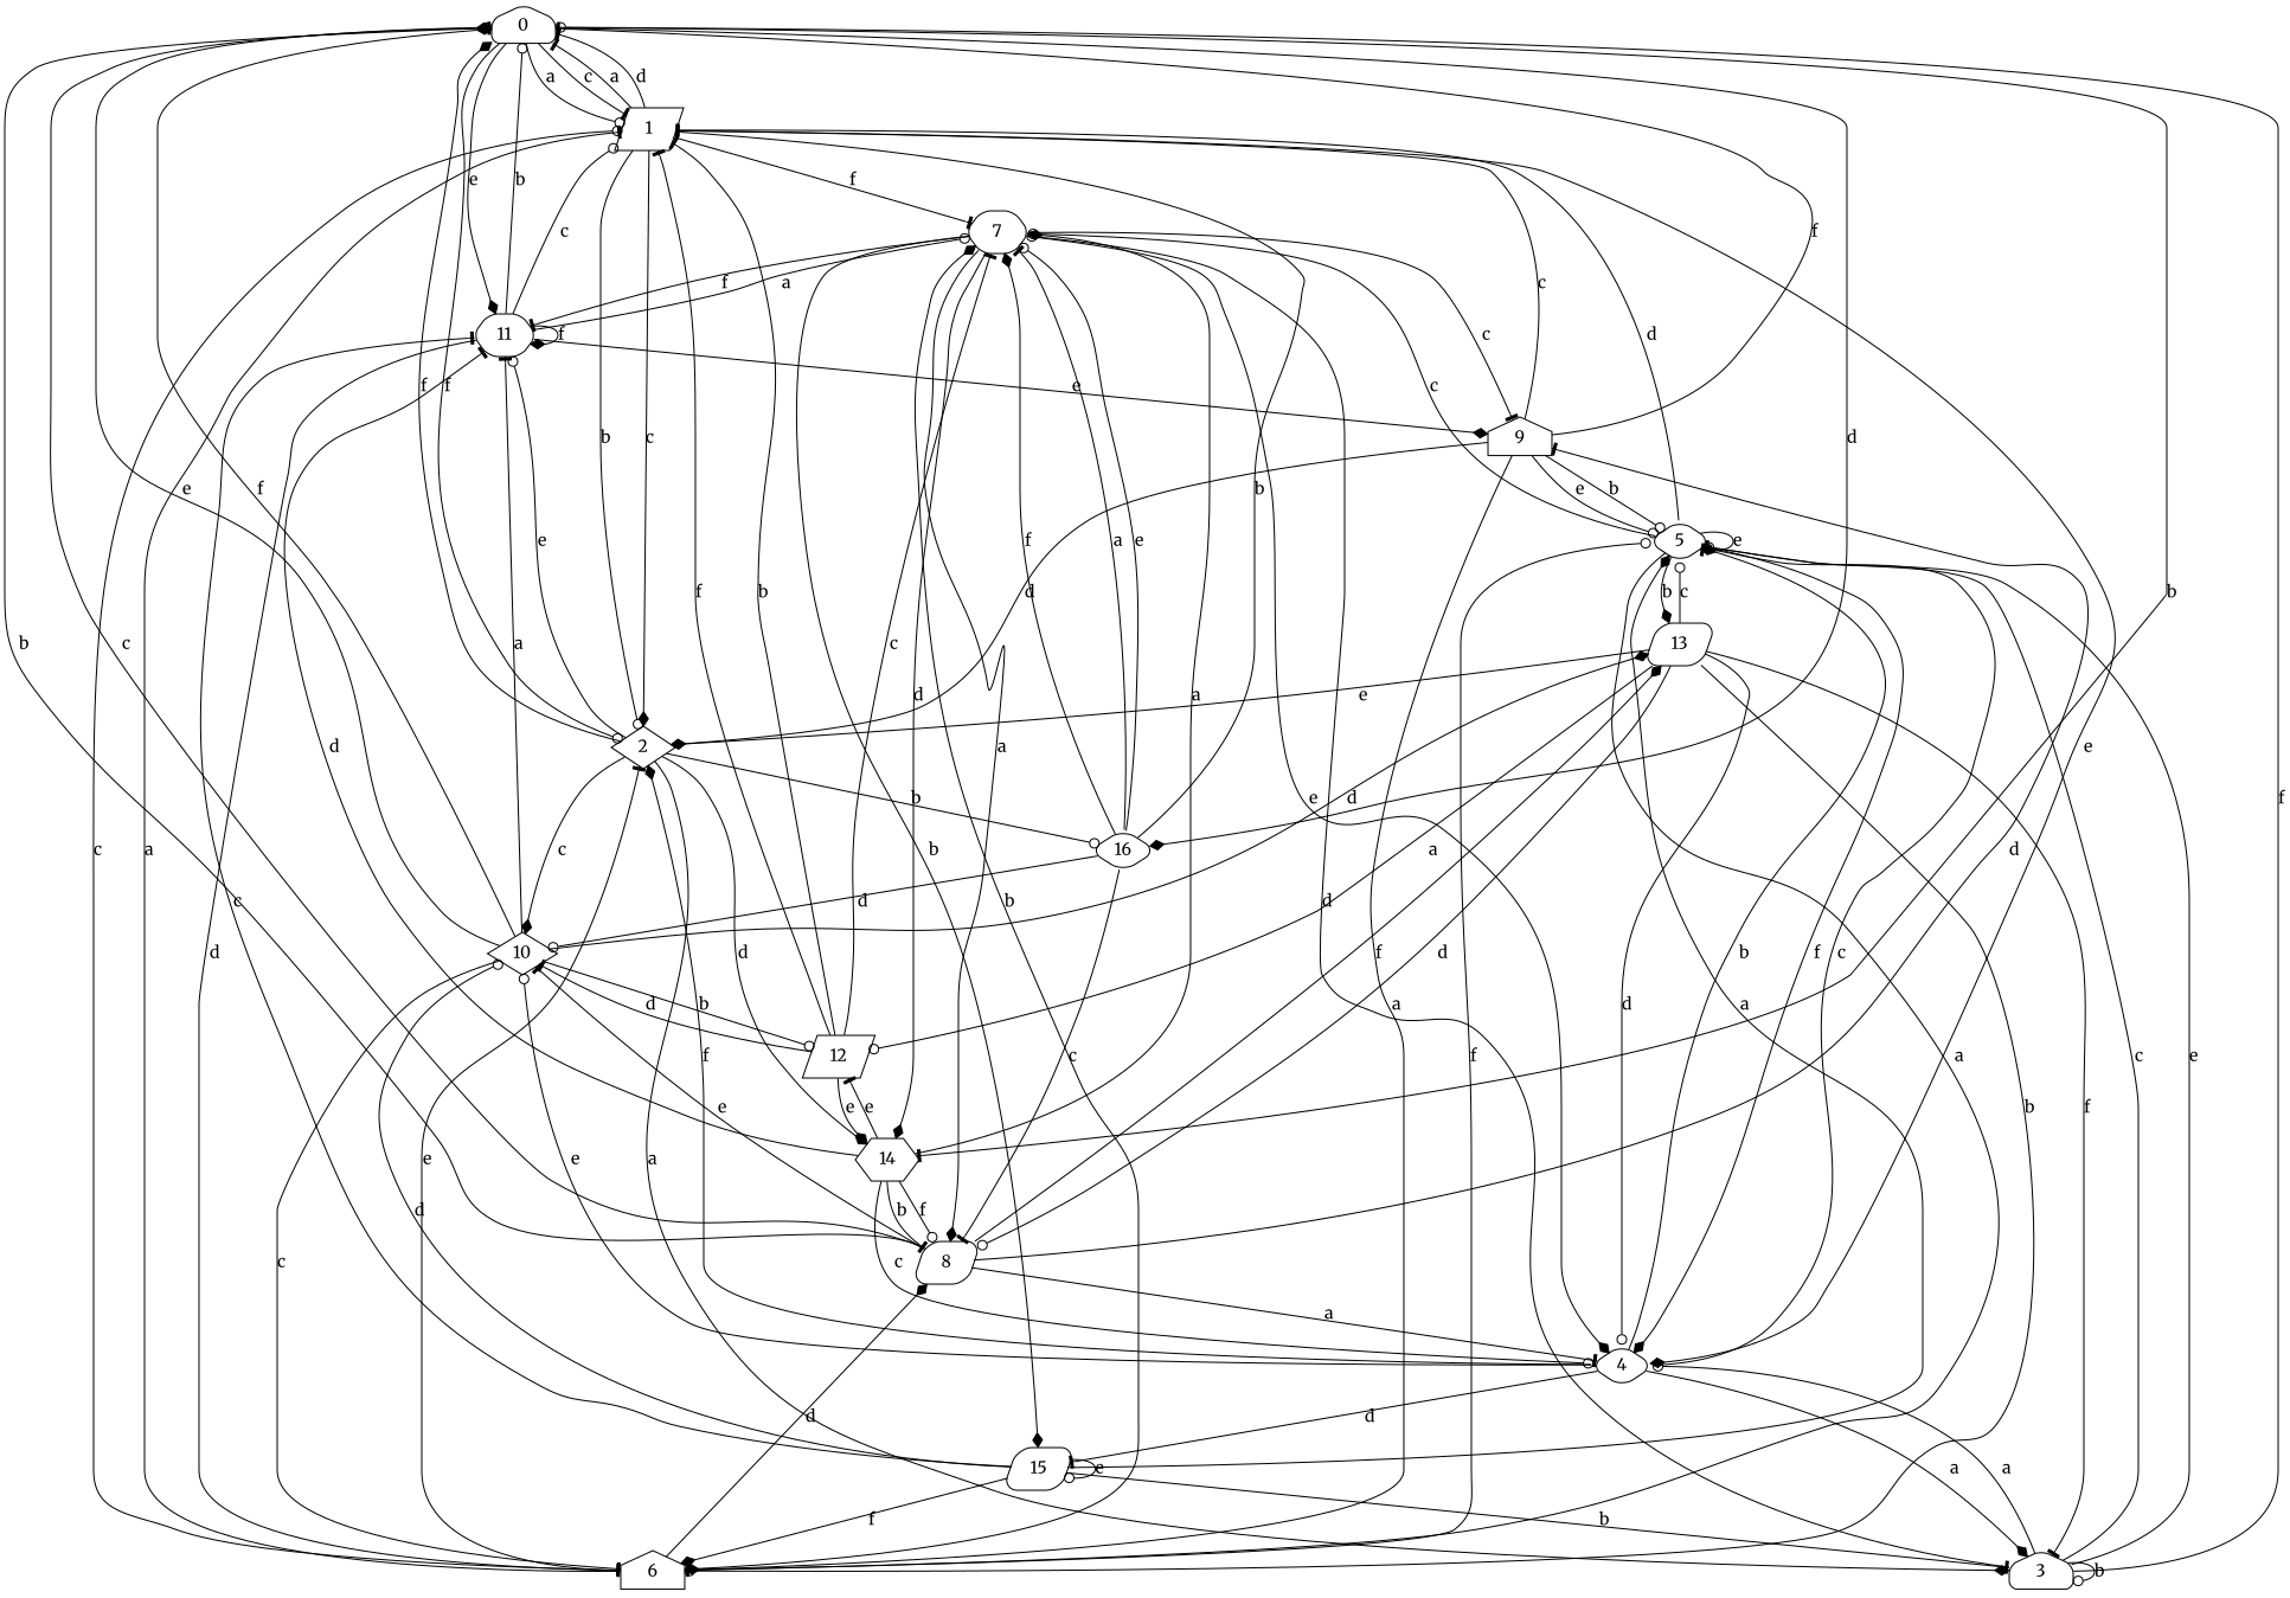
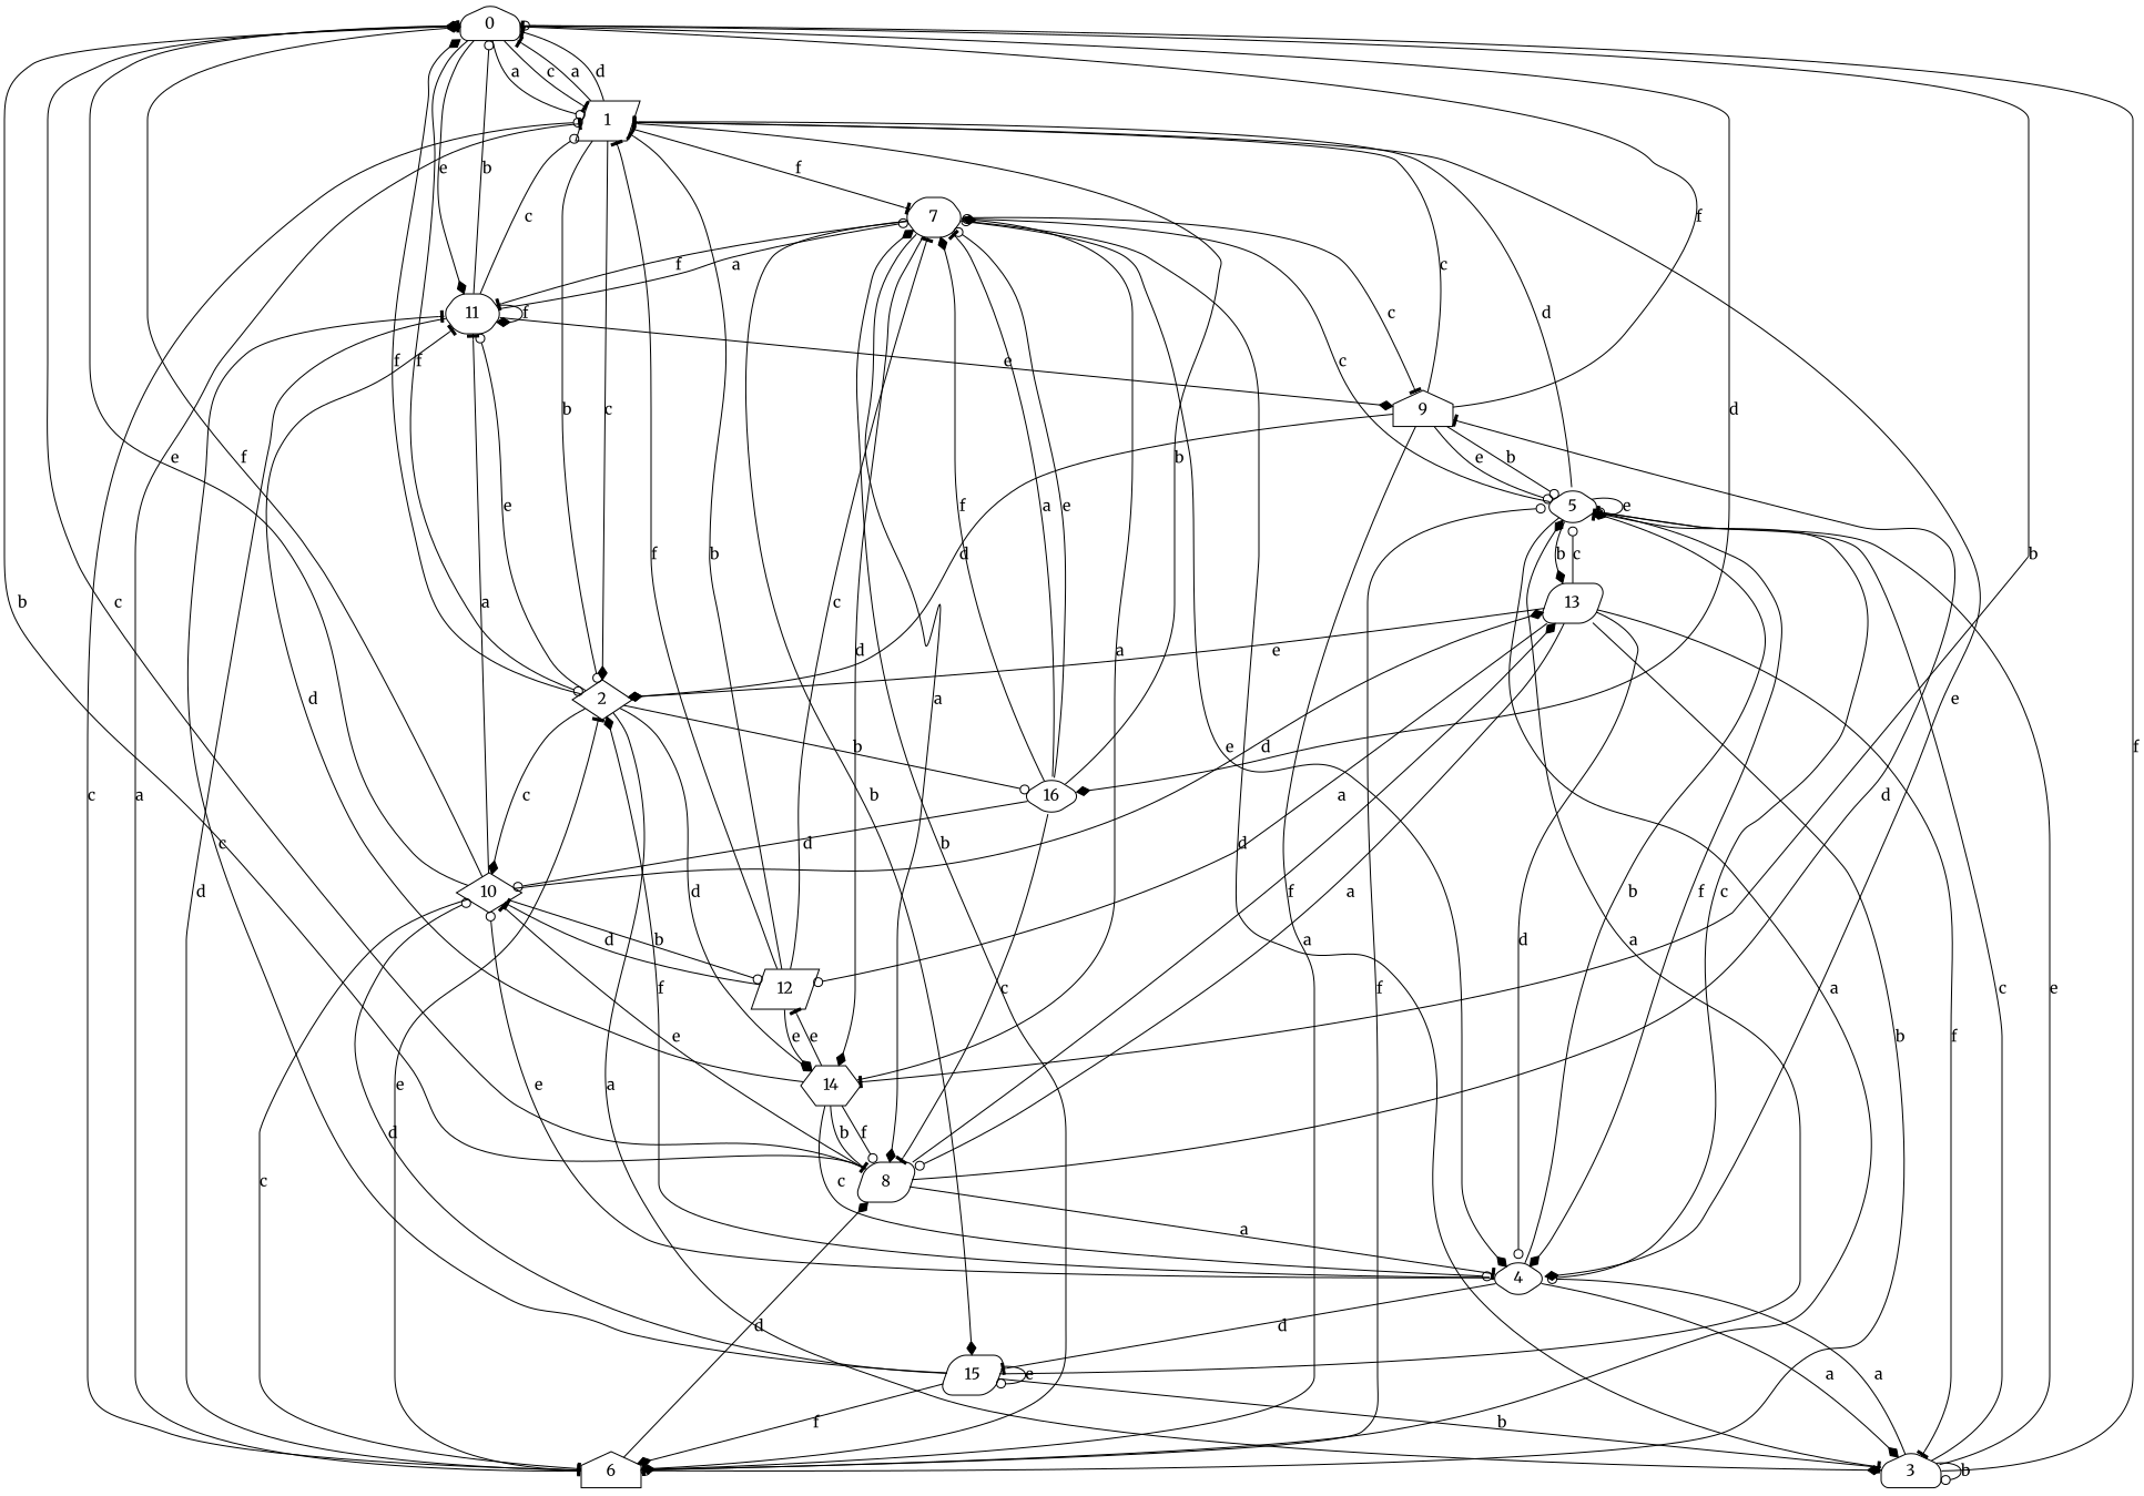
  digraph {
    fontname=Merriweather
    rankdir=TB
    node [color=black fillcolor=white fontname=Merriweather shape=parallelogram style="rounded,filled"]
    edge [arrowhead=tee fontname=Merriweather]
    n1 [label=0 shape=house]
    n2 [label=1 style=filled]
    n3 [label=2 shape=diamond style=filled]
    n4 [label=11 shape=hexagon]
    n5 [label=14 shape=hexagon style=filled]
    n6 [label=16 shape=diamond]
    n7 [label=4 shape=diamond]
    n8 [label=7 shape=hexagon]
    n9 [label=3 shape=house]
    n10 [label=10 shape=diamond style=filled]
    n11 [label=6 shape=house style=filled]
    n12 [label=9 shape=house style=filled]
    n13 [label=8]
    n14 [label=12 style=filled]
    n15 [label=5 shape=diamond]
    n16 [label=15]
    n17 [label=13]
    n1 -> n2 [arrowhead=odot label=a]
    n1 -> n2 [label=c]
    n1 -> n3 [arrowhead=odot label=f]
    n1 -> n4 [arrowhead=diamond label=e]
    n1 -> n5 [label=b]
    n1 -> n6 [arrowhead=diamond label=d]
    n2 -> n1 [label=a]
    n2 -> n1 [label=d]
    n2 -> n3 [arrowhead=odot label=b]
    n2 -> n3 [arrowhead=diamond label=c]
    n2 -> n7 [arrowhead=diamond label=e]
    n2 -> n8 [label=f]
    n3 -> n1 [arrowhead=diamond label=f]
    n3 -> n4 [arrowhead=odot label=e]
    n3 -> n5 [arrowhead=diamond label=d]
    n3 -> n6 [arrowhead=odot label=b]
    n3 -> n9 [arrowhead=diamond label=a]
    n3 -> n10 [arrowhead=diamond label=c]
    n4 -> n1 [arrowhead=odot label=b]
    n4 -> n2 [arrowhead=odot label=c]
    n4 -> n4 [arrowhead=diamond label=f]
    n4 -> n8 [arrowhead=odot label=a]
    n4 -> n11 [label=d]
    n4 -> n12 [arrowhead=diamond label=e]
    n5 -> n4 [label=d]
    n5 -> n7 [arrowhead=odot label=c]
    n5 -> n8 [arrowhead=diamond label=a]
    n5 -> n13 [label=b]
    n5 -> n13 [arrowhead=odot label=f]
    n5 -> n14 [label=e]
    n6 -> n2 [label=b]
    n6 -> n8 [label=a]
    n6 -> n8 [arrowhead=odot label=e]
    n6 -> n8 [arrowhead=diamond label=f]
    n6 -> n10 [arrowhead=odot label=d]
    n6 -> n13 [label=c]
    n7 -> n3 [arrowhead=diamond label=f]
    n7 -> n9 [arrowhead=diamond label=a]
    n7 -> n10 [arrowhead=odot label=e]
    n7 -> n15 [arrowhead=diamond label=b]
    n7 -> n15 [arrowhead=odot label=c]
    n7 -> n16 [label=d]
    n8 -> n4 [label=f]
    n8 -> n5 [arrowhead=diamond label=d]
    n8 -> n7 [arrowhead=diamond label=e]
    n8 -> n12 [label=c]
    n8 -> n13 [arrowhead=diamond label=a]
    n8 -> n16 [arrowhead=diamond label=b]
    n9 -> n1 [arrowhead=odot label=f]
    n9 -> n7 [arrowhead=odot label=a]
    n9 -> n8 [arrowhead=odot label=d]
    n9 -> n9 [arrowhead=odot label=b]
    n9 -> n15 [label=c]
    n9 -> n15 [arrowhead=odot label=e]
    n10 -> n1 [arrowhead=diamond label=e]
    n10 -> n1 [arrowhead=diamond label=f]
    n10 -> n4 [label=a]
    n10 -> n11 [label=c]
    n10 -> n14 [arrowhead=odot label=b]
    n10 -> n17 [arrowhead=diamond label=d]
    n11 -> n2 [label=a]
    n11 -> n2 [arrowhead=odot label=c]
    n11 -> n3 [label=e]
    n11 -> n8 [arrowhead=diamond label=b]
    n11 -> n13 [arrowhead=diamond label=d]
    n11 -> n15 [arrowhead=odot label=f]
    n12 -> n1 [label=f]
    n12 -> n2 [label=c]
    n12 -> n3 [arrowhead=diamond label=d]
    n12 -> n11 [arrowhead=diamond label=a]
    n12 -> n15 [arrowhead=odot label=b]
    n12 -> n15 [arrowhead=odot label=e]
    n13 -> n1 [label=b]
    n13 -> n1 [arrowhead=odot label=c]
    n13 -> n7 [label=a]
    n13 -> n10 [label=e]
    n13 -> n12 [label=d]
    n13 -> n17 [arrowhead=diamond label=f]
    n14 -> n2 [label=b]
    n14 -> n2 [label=f]
    n14 -> n5 [arrowhead=diamond label=e]
    n14 -> n8 [label=c]
    n14 -> n10 [label=d]
    n15 -> n2 [label=d]
    n15 -> n7 [arrowhead=diamond label=f]
    n15 -> n8 [arrowhead=odot label=c]
    n15 -> n11 [label=a]
    n15 -> n15 [label=e]
    n15 -> n17 [arrowhead=diamond label=b]
    n16 -> n4 [label=c]
    n16 -> n9 [label=b]
    n16 -> n10 [arrowhead=odot label=d]
    n16 -> n11 [arrowhead=diamond label=f]
    n16 -> n15 [arrowhead=diamond label=a]
    n16 -> n16 [arrowhead=odot label=e]
    n17 -> n3 [arrowhead=diamond label=e]
    n17 -> n7 [arrowhead=odot label=d]
    n17 -> n9 [label=f]
    n17 -> n11 [arrowhead=odot label=b]
-   n17 -> n13 [arrowhead=odot label=d]
+   n17 -> n13 [arrowhead=odot label=a]
    n17 -> n14 [arrowhead=odot label=a]
    n17 -> n15 [arrowhead=odot label=c]
  }
